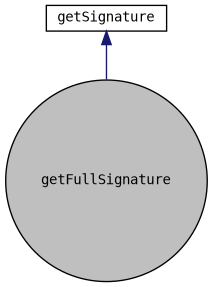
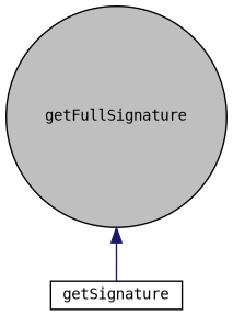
  digraph {
    rankdir=TB
    fontname="DejaVu Sans Mono"
    node [color=black fontname="DejaVu Sans Mono" fontsize=10 style=filled]
    n1 [fillcolor=grey75 fontcolor=black height=0.2 label=getFullSignature shape=circle width=0.4]
    n2 [fillcolor=white height=0.2 label=getSignature shape=box width=0.4]
-   n2 -> n1 [color=midnightblue dir=back fontname="DejaVu Sans Mono" fontsize=10 labelfontname=Helvetica labelfontsize=10 style=solid]
+   n1 -> n2 [color=midnightblue dir=back fontname="DejaVu Sans Mono" fontsize=10 labelfontname=Helvetica labelfontsize=10 style=solid]
  }
